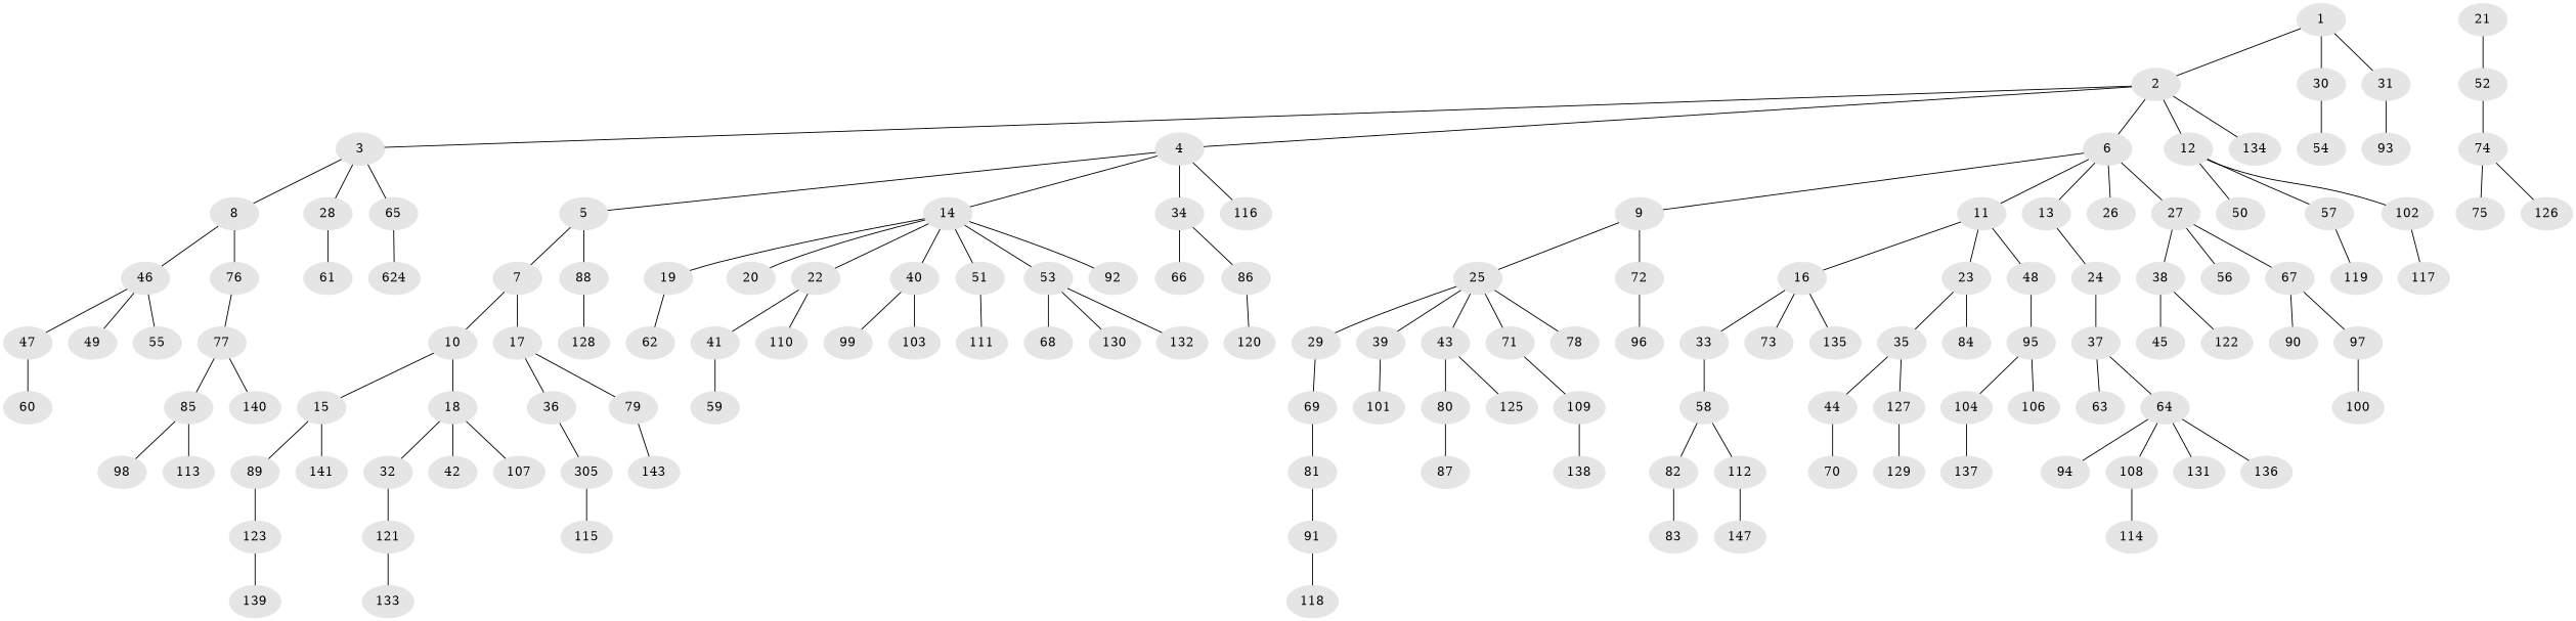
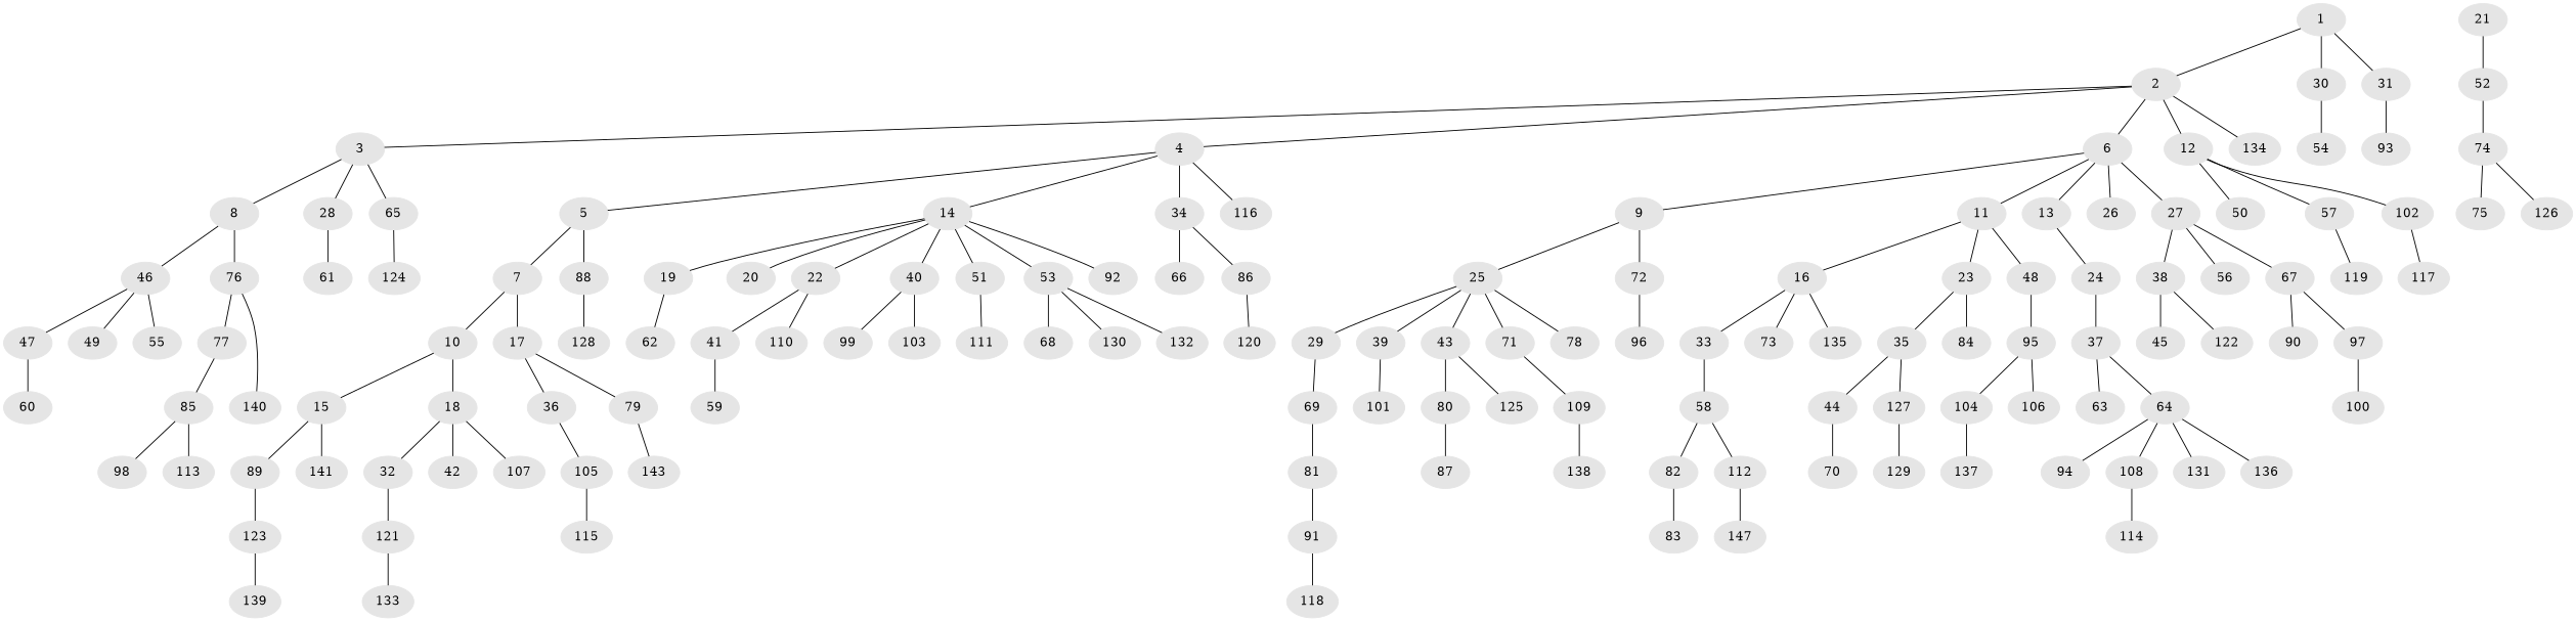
  graph {
    node [color=gray90 style=filled]
    1
    2
    30
    31
    3
    4
    6
    12
    134
    54
    93
    8
    28
    65
    5
    14
    34
    116
    9
    11
    13
    26
    27
    50
    57
    102
    46
    76
    61
-   124 [label=624]
+   124
    7
    88
    19
    20
    22
    40
    51
    53
    92
    66
    86
    10
    17
    128
    25
    72
    16
    23
    48
    24
    21
    52
    38
    56
    67
    15
    18
    36
    79
    47
    49
    55
    77
    29
    39
    43
    71
    78
    96
    89
    141
    32
    42
    107
    33
    73
    135
    35
    84
    95
    119
    117
    37
    62
    41
    110
    99
    103
    111
    68
    130
    132
    123
    58
-   105 [label=305]
+   105
    143
    121
    74
    59
    44
    127
    63
    64
    69
    101
    80
    125
    109
    45
    122
    90
    97
    81
    133
    82
    112
    120
    70
    129
    115
    94
    108
    131
    136
    87
    60
    104
    106
    75
    126
    83
    n132 [label=147]
    114
    100
    91
    138
    85
    140
    98
    113
    118
    139
    137
    1 -- 2
    1 -- 30
    1 -- 31
    2 -- 3
    2 -- 4
    2 -- 6
    2 -- 12
    2 -- 134
    30 -- 54
    31 -- 93
    3 -- 8
    3 -- 28
    3 -- 65
    4 -- 5
    4 -- 14
    4 -- 34
    4 -- 116
    6 -- 9
    6 -- 11
    6 -- 13
    6 -- 26
    6 -- 27
    12 -- 50
    12 -- 57
    12 -- 102
    8 -- 46
    8 -- 76
    28 -- 61
    65 -- 124
    5 -- 7
    5 -- 88
    14 -- 19
    14 -- 20
    14 -- 22
    14 -- 40
    14 -- 51
    14 -- 53
    14 -- 92
    34 -- 66
    34 -- 86
    9 -- 25
    9 -- 72
    11 -- 16
    11 -- 23
    11 -- 48
    13 -- 24
    27 -- 38
    27 -- 56
    27 -- 67
    57 -- 119
    102 -- 117
    46 -- 47
    46 -- 49
    46 -- 55
    76 -- 77
    7 -- 10
    7 -- 17
    88 -- 128
    19 -- 62
    22 -- 41
    22 -- 110
    40 -- 99
    40 -- 103
    51 -- 111
    53 -- 68
    53 -- 130
    53 -- 132
    86 -- 120
    10 -- 15
    10 -- 18
    17 -- 36
    17 -- 79
    25 -- 29
    25 -- 39
    25 -- 43
    25 -- 71
    25 -- 78
    72 -- 96
    16 -- 33
    16 -- 73
    16 -- 135
    23 -- 35
    23 -- 84
    48 -- 95
    24 -- 37
    21 -- 52
    52 -- 74
    38 -- 45
    38 -- 122
    67 -- 90
    67 -- 97
    15 -- 89
    15 -- 141
    18 -- 32
    18 -- 42
    18 -- 107
    36 -- 105
    79 -- 143
    47 -- 60
    77 -- 85
-   77 -- 140
+   76 -- 140
    29 -- 69
    39 -- 101
    43 -- 80
    43 -- 125
    71 -- 109
    89 -- 123
    32 -- 121
    33 -- 58
    35 -- 44
    35 -- 127
    95 -- 104
    95 -- 106
    37 -- 63
    37 -- 64
    41 -- 59
    123 -- 139
    58 -- 82
    58 -- 112
    105 -- 115
    121 -- 133
    74 -- 75
    74 -- 126
    44 -- 70
    127 -- 129
    64 -- 94
    64 -- 108
    64 -- 131
    64 -- 136
    69 -- 81
    80 -- 87
    109 -- 138
    97 -- 100
    81 -- 91
    82 -- 83
    112 -- n132
    108 -- 114
    104 -- 137
    91 -- 118
    85 -- 98
    85 -- 113
  }
